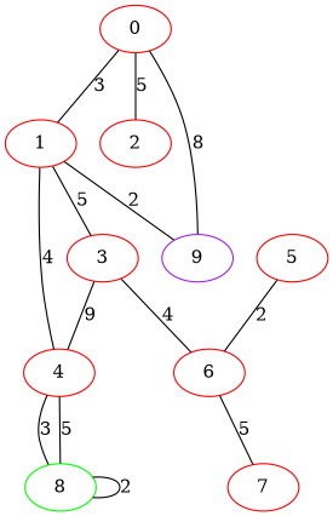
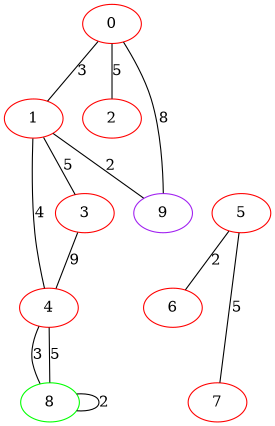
  graph {
    node [color=red weight=1]
    0
    1
    2
    9 [color=purple weight=4]
    3
    4
    6
    8 [color=green weight=2]
    5
    7
    0 -- 1 [label=3]
    0 -- 2 [label=5]
    0 -- 9 [label=8]
    1 -- 9 [label=2]
    1 -- 3 [label=5]
    1 -- 4 [label=4]
    3 -- 4 [label=9]
-   3 -- 6 [label=4]
    4 -- 8 [label=3]
    4 -- 8 [label=5]
-   6 -- 7 [label=5]
+   5 -- 7 [label=5]
    8 -- 8 [label=2]
    5 -- 6 [label=2]
  }
